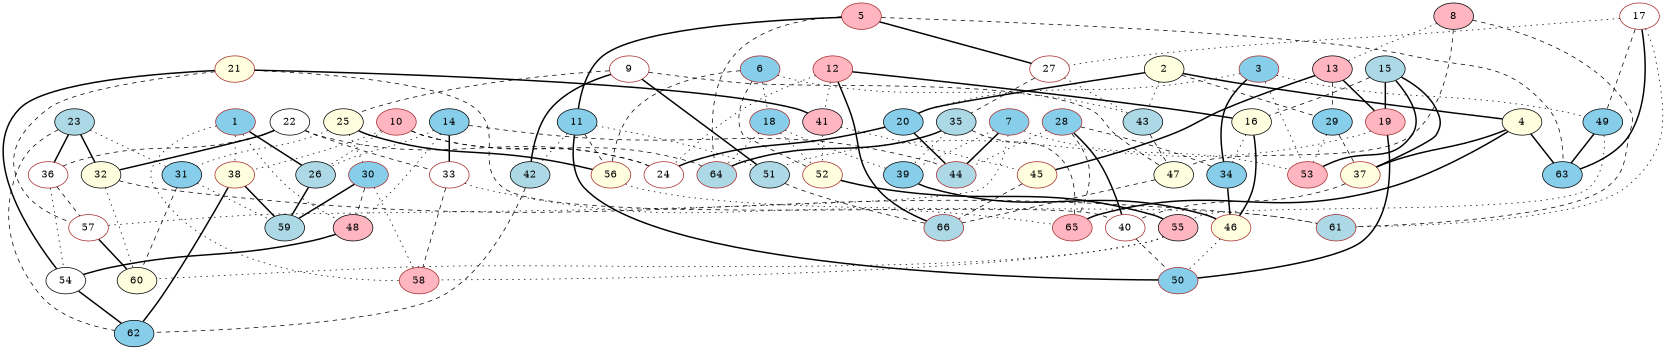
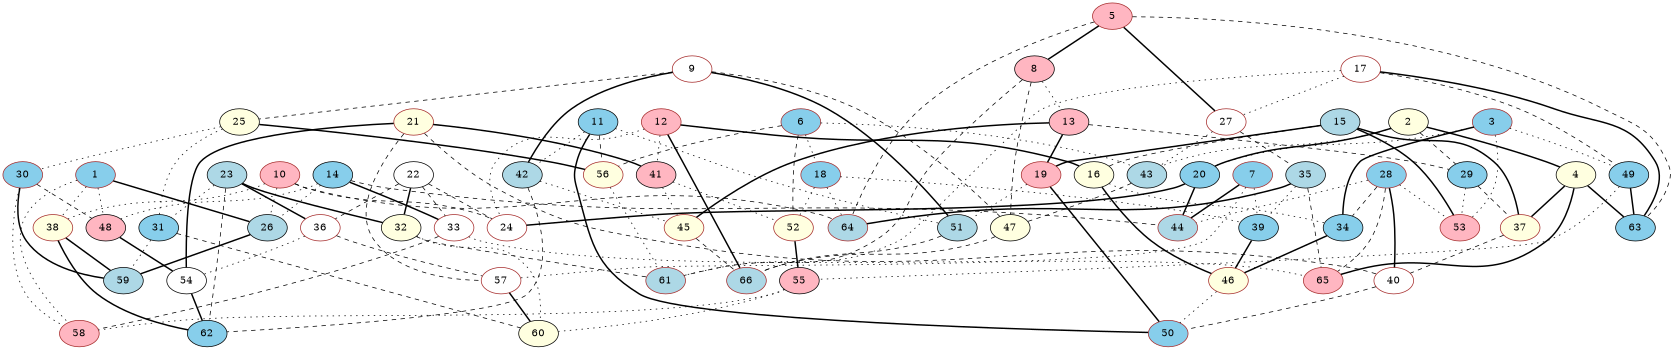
  graph {
    node [color=brown fillcolor=skyblue style=filled]
    edge [style=dotted]
    26 [color=black fillcolor=lightblue]
    1
    38 [fillcolor=lightyellow]
    48 [color=black fillcolor=lightpink]
    58 [fillcolor=lightpink]
    59 [color=black fillcolor=lightblue]
    62 [color=black]
    54 [color=black fillcolor=white]
    2 [color=black fillcolor=lightyellow]
    4 [color=black fillcolor=lightyellow]
    20 [color=black]
    29 [color=black]
    43 [color=black fillcolor=lightblue]
    37 [fillcolor=lightyellow]
    63 [color=black]
    65 [fillcolor=lightpink]
    44 [fillcolor=lightblue]
    24 [fillcolor=white]
    53 [fillcolor=lightpink]
    47 [color=black fillcolor=lightyellow]
    3
    34 [color=black]
    49 [color=black]
    46 [fillcolor=lightyellow]
    55 [color=black fillcolor=lightpink]
    40 [fillcolor=white]
    5 [fillcolor=lightpink]
    8 [color=black fillcolor=lightpink]
    27 [fillcolor=white]
    64 [fillcolor=lightblue]
    13 [color=black fillcolor=lightpink]
    61 [fillcolor=lightblue]
    35 [color=black fillcolor=lightblue]
    6
    18
    52 [fillcolor=lightyellow]
    56 [fillcolor=lightyellow]
    39 [color=black]
    7
    57 [fillcolor=white]
    60 [color=black fillcolor=lightyellow]
    19 [fillcolor=lightpink]
    45 [fillcolor=lightyellow]
    66 [fillcolor=lightblue]
    9 [fillcolor=white]
    25 [color=black fillcolor=lightyellow]
    42 [color=black fillcolor=lightblue]
    51 [color=black fillcolor=lightblue]
    31 [color=black]
    30
    10 [fillcolor=lightpink]
    11 [color=black]
    50
    12 [fillcolor=lightpink]
    16 [color=black fillcolor=lightyellow]
    41 [color=black fillcolor=lightpink]
    14 [color=black]
    33 [fillcolor=white]
    15 [color=black fillcolor=lightblue]
    17 [fillcolor=white]
    21 [fillcolor=lightyellow]
    22 [color=black fillcolor=white]
    32 [color=black fillcolor=lightyellow]
    36 [fillcolor=white]
    23 [color=black fillcolor=lightblue]
    28
    26 -- 59 [style=bold]
    1 -- 26 [style=bold]
    1 -- 38
    1 -- 48
    1 -- 58
    38 -- 59 [style=bold]
    38 -- 62 [style=bold]
    48 -- 54 [style=bold]
    54 -- 62 [style=bold]
    2 -- 4 [style=bold]
    2 -- 20 [style=bold]
    2 -- 29 [style=dashed]
    2 -- 43
    4 -- 37 [style=bold]
    4 -- 63 [style=bold]
    4 -- 65 [style=bold]
    20 -- 44 [style=bold]
    20 -- 24 [style=bold]
    29 -- 37 [style=dashed]
    29 -- 53
    43 -- 47 [style=dashed]
    37 -- 40 [style=dashed]
    47 -- 66 [style=dashed]
    3 -- 20
    3 -- 53
    3 -- 34 [style=bold]
    3 -- 49
    34 -- 46 [style=bold]
    49 -- 63 [style=bold]
    49 -- 55
    46 -- 50
    55 -- 58
    55 -- 60
    40 -- 50 [style=dashed]
    5 -- 63 [style=dashed]
-   5 -- 11 [style=bold]
+   5 -- 8 [style=bold]
    5 -- 27 [style=bold]
    5 -- 64 [style=dashed]
    8 -- 47 [style=dashed]
    8 -- 13
    8 -- 61 [style=dashed]
    27 -- 43
    27 -- 35 [style=dashed]
    13 -- 29 [style=dashed]
    13 -- 19 [style=bold]
    13 -- 45 [style=bold]
    35 -- 65 [style=dashed]
    35 -- 64 [style=bold]
    35 -- 39
    6 -- 43
    6 -- 18
    6 -- 52 [style=dashed]
    6 -- 56 [style=dashed]
    18 -- 64
    18 -- 52
    18 -- 39
    52 -- 55 [style=bold]
    56 -- 61
    39 -- 46 [style=bold]
    7 -- 44 [style=bold]
-   7 -- 53
+   28 -- 53
    7 -- 39
    7 -- 57
    57 -- 60 [style=bold]
    19 -- 51
    19 -- 50 [style=bold]
    45 -- 66 [style=dashed]
    9 -- 47 [style=dashed]
    9 -- 25 [style=dashed]
    9 -- 42 [style=bold]
    9 -- 51 [style=bold]
    25 -- 56 [style=bold]
    25 -- 31
    25 -- 30
    42 -- 62 [style=dashed]
+   42 -- 45
    51 -- 66 [style=dashed]
    31 -- 59
    31 -- 60 [style=dashed]
    30 -- 48 [style=dashed]
    30 -- 58
    30 -- 59 [style=bold]
    10 -- 26
    10 -- 38
    10 -- 24 [style=dashed]
    10 -- 64 [style=dashed]
    11 -- 56 [style=dashed]
    11 -- 42
    11 -- 51
    11 -- 50 [style=bold]
    12 -- 24
    12 -- 66 [style=bold]
    12 -- 16 [style=bold]
    12 -- 41
    16 -- 34
    16 -- 46 [style=bold]
    41 -- 52
    41 -- 45
    14 -- 26
    14 -- 48
    14 -- 44 [style=dashed]
    14 -- 33 [style=bold]
    33 -- 58 [style=dashed]
    33 -- 65
    15 -- 37 [style=bold]
    15 -- 53 [style=bold]
    15 -- 19 [style=bold]
    15 -- 16 [style=dashed]
    17 -- 63 [style=bold]
    17 -- 49 [style=dashed]
    17 -- 27
    17 -- 61
    21 -- 54 [style=bold]
    21 -- 40 [style=dashed]
    21 -- 57 [style=dashed]
    21 -- 41 [style=bold]
    22 -- 24 [style=dashed]
    22 -- 33 [style=dashed]
    22 -- 32 [style=bold]
    22 -- 36 [style=dashed]
    32 -- 61 [style=dashed]
    32 -- 60
    36 -- 54
    36 -- 57 [style=dashed]
    23 -- 62 [style=dashed]
    23 -- 31
    23 -- 32 [style=bold]
    23 -- 36 [style=bold]
    28 -- 65 [style=dashed]
    28 -- 44
    28 -- 34 [style=dashed]
    28 -- 40 [style=bold]
  }
